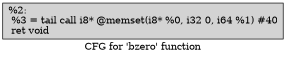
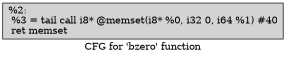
  digraph {
    label="CFG for 'bzero' function"
    rankdir=LR
-   n1 [label="{%2:\l  %3 = tail call i8* @memset(i8* %0, i32 0, i64 %1) #40\l  ret void\l}" shape=record style=filled fillcolor=lightgrey]
+   n1 [label="{%2:\l  %3 = tail call i8* @memset(i8* %0, i32 0, i64 %1) #40\l  ret memset\l}" shape=record style=filled fillcolor=lightgrey]
  }
